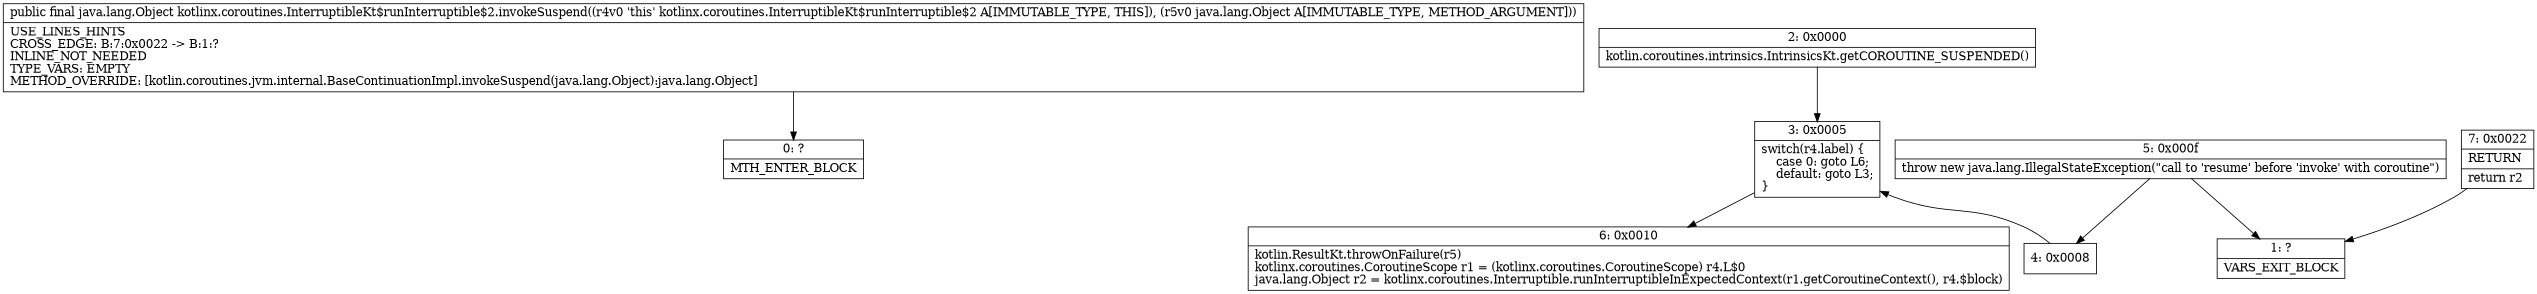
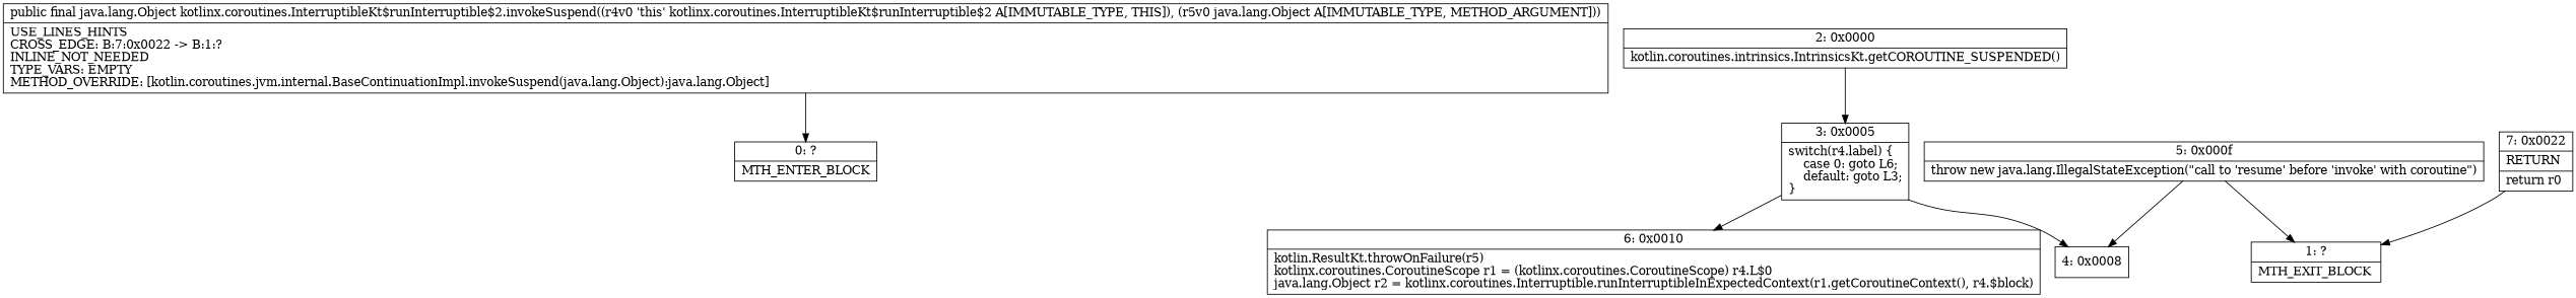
  digraph {
    node [shape=record]
    n1 [label="{0\:\ ?|MTH_ENTER_BLOCK\l}"]
    n2 [label="{2\:\ 0x0000|kotlin.coroutines.intrinsics.IntrinsicsKt.getCOROUTINE_SUSPENDED()\l}"]
    n3 [label="{3\:\ 0x0005|switch(r4.label) \{\l    case 0: goto L6;\l    default: goto L3;\l\}\l}"]
    n4 [label="{4\:\ 0x0008}"]
    n5 [label="{6\:\ 0x0010|kotlin.ResultKt.throwOnFailure(r5)\lkotlinx.coroutines.CoroutineScope r1 = (kotlinx.coroutines.CoroutineScope) r4.L$0\ljava.lang.Object r2 = kotlinx.coroutines.Interruptible.runInterruptibleInExpectedContext(r1.getCoroutineContext(), r4.$block)\l}"]
    n6 [label="{5\:\ 0x000f|throw new java.lang.IllegalStateException(\"call to 'resume' before 'invoke' with coroutine\")\l}"]
-   n7 [label="{1\:\ ?|VARS_EXIT_BLOCK\l}"]
-   n8 [label="{7\:\ 0x0022|RETURN\l|return r2\l}"]
+   n7 [label="{1\:\ ?|MTH_EXIT_BLOCK\l}"]
+   n8 [label="{7\:\ 0x0022|RETURN\l|return r0\l}"]
    n9 [label="{public final java.lang.Object kotlinx.coroutines.InterruptibleKt$runInterruptible$2.invokeSuspend((r4v0 'this' kotlinx.coroutines.InterruptibleKt$runInterruptible$2 A[IMMUTABLE_TYPE, THIS]), (r5v0 java.lang.Object A[IMMUTABLE_TYPE, METHOD_ARGUMENT]))  | USE_LINES_HINTS\lCROSS_EDGE: B:7:0x0022 \-\> B:1:?\lINLINE_NOT_NEEDED\lTYPE_VARS: EMPTY\lMETHOD_OVERRIDE: [kotlin.coroutines.jvm.internal.BaseContinuationImpl.invokeSuspend(java.lang.Object):java.lang.Object]\l}"]
    n2 -> n3
-   n4 -> n3
+   n3 -> n4
    n3 -> n5
    n6 -> n4
    n6 -> n7
    n8 -> n7
    n9 -> n1
  }
